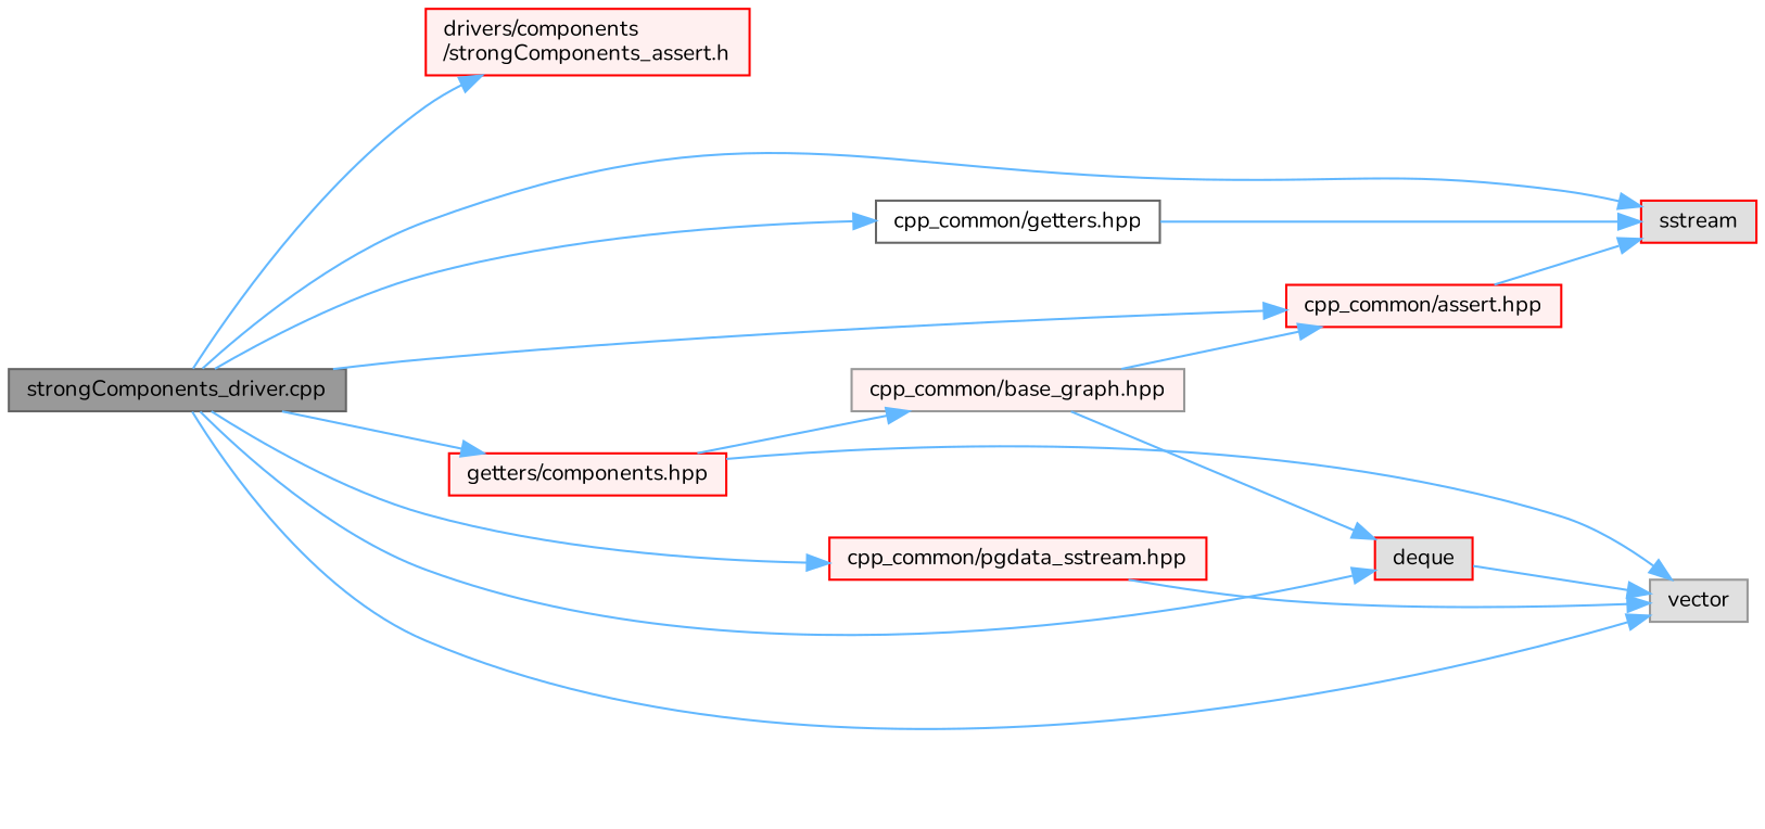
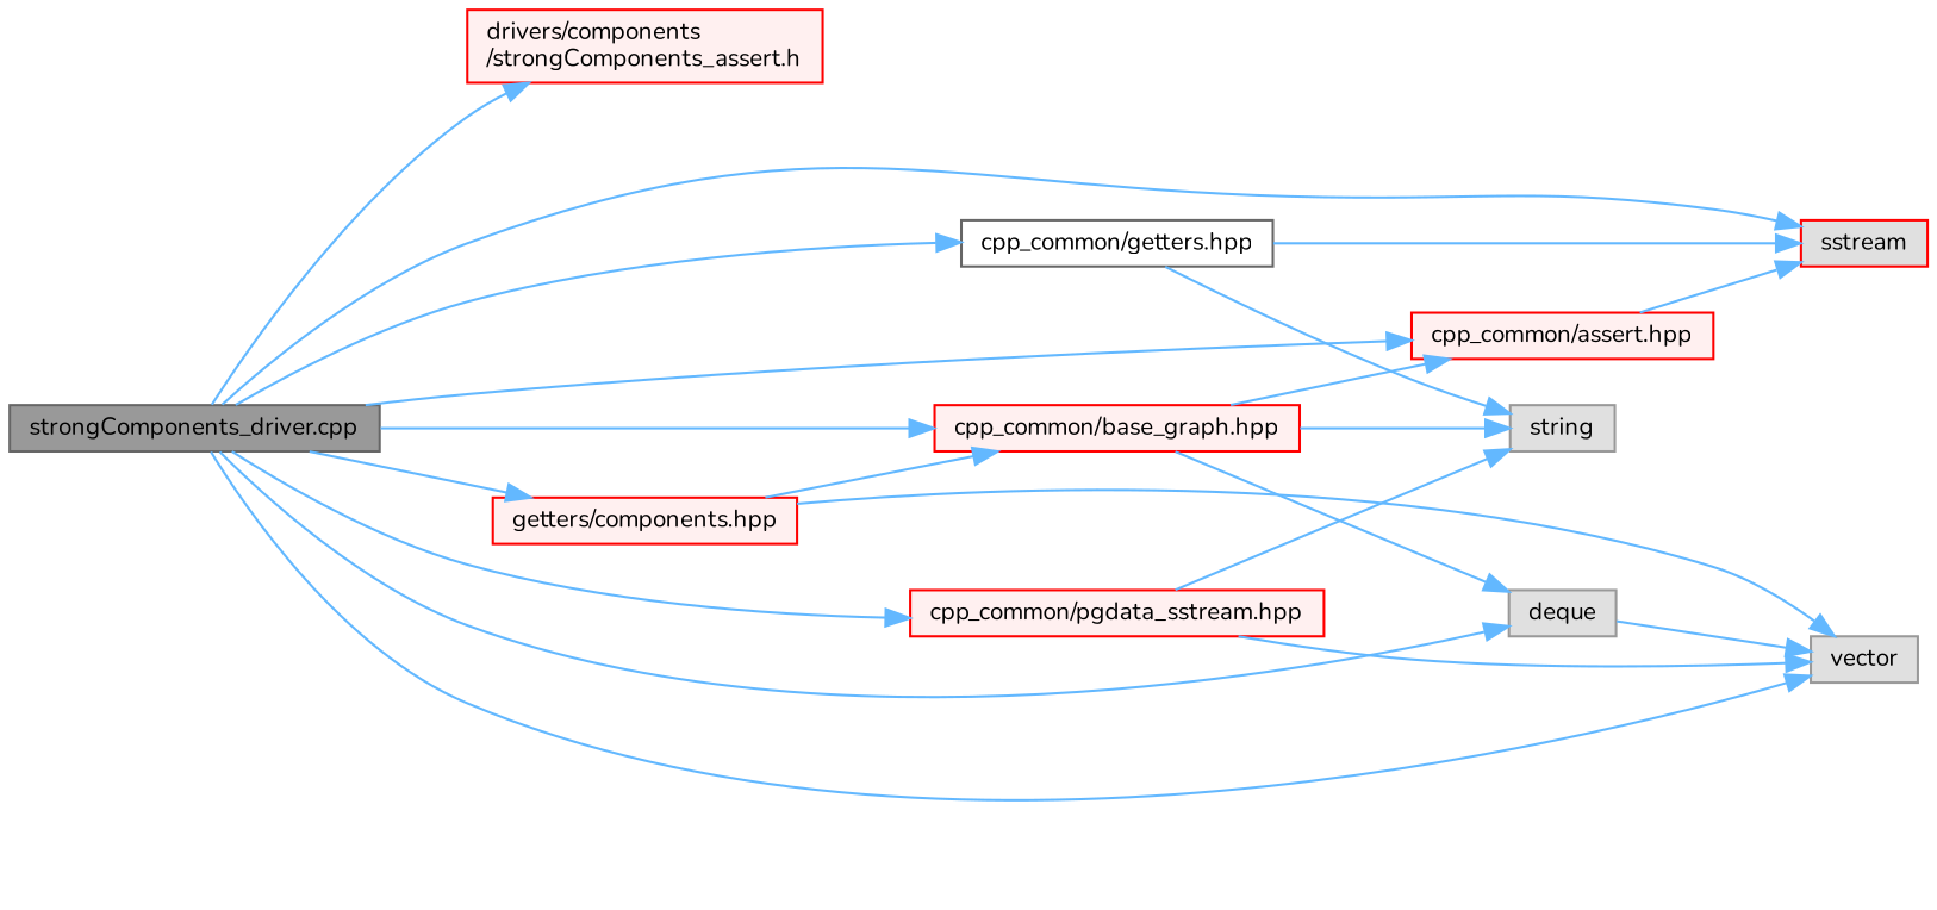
  digraph {
    fontname=Nunito
    rankdir=LR
    node [color=red fillcolor="#FFF0F0" fontname=Nunito fontsize=10 shape=box style=filled]
    edge [color=steelblue1 fontname=Nunito fontsize=10 labelfontname=Helvetica labelfontsize=10 style=solid]
    n1 [color=gray40 fillcolor=grey60 fontcolor=black height=0.2 label="strongComponents_driver.cpp" width=0.4]
    n2 [height=0.2 label="drivers/components\l/strongComponents_assert.h" width=0.4]
    n3 [fillcolor="#E0E0E0" height=0.2 label=sstream width=0.4]
-   n4 [fillcolor="#E0E0E0" height=0.2 label=deque width=0.4]
+   n4 [color=grey60 fillcolor="#E0E0E0" height=0.2 label=deque width=0.4]
    n5 [color=grey60 fillcolor="#E0E0E0" height=0.2 label=vector width=0.4]
    n6 [height=0.2 label="cpp_common/pgdata_sstream.hpp" width=0.4]
    n7 [color=grey40 fillcolor=white height=0.2 label="cpp_common/getters.hpp" width=0.4]
    n8 [height=0.2 label="cpp_common/assert.hpp" width=0.4]
-   n9 [color=grey60 height=0.2 label="cpp_common/base_graph.hpp" width=0.4]
+   n9 [height=0.2 label="cpp_common/base_graph.hpp" width=0.4]
    n10 [height=0.2 label="getters/components.hpp" width=0.4]
+   n11 [color=grey60 fillcolor="#E0E0E0" height=0.2 label=string width=0.4]
    n1 -> n2
    n1 -> n3
    n1 -> n4
    n1 -> n5
    n1 -> n6
    n1 -> n7
    n1 -> n8
+   n1 -> n9
    n1 -> n10
    n4 -> n5
    n6 -> n5
+   n6 -> n11
    n7 -> n3
+   n7 -> n11
    n8 -> n3
    n9 -> n4
    n9 -> n8
+   n9 -> n11
    n10 -> n5
    n10 -> n9
  }
